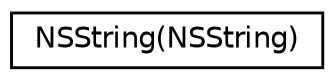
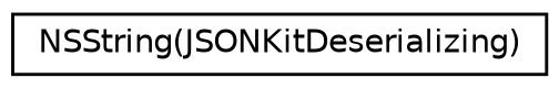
  digraph {
    rankdir=LR
-   n1 [color=black fillcolor=white fontname=Helvetica fontsize=10 height=0.2 label="NSString(NSString)" shape=record style=filled width=0.4]
+   n1 [color=black fillcolor=white fontname=Helvetica fontsize=10 height=0.2 label="NSString(JSONKitDeserializing)" shape=record style=filled width=0.4]
  }
